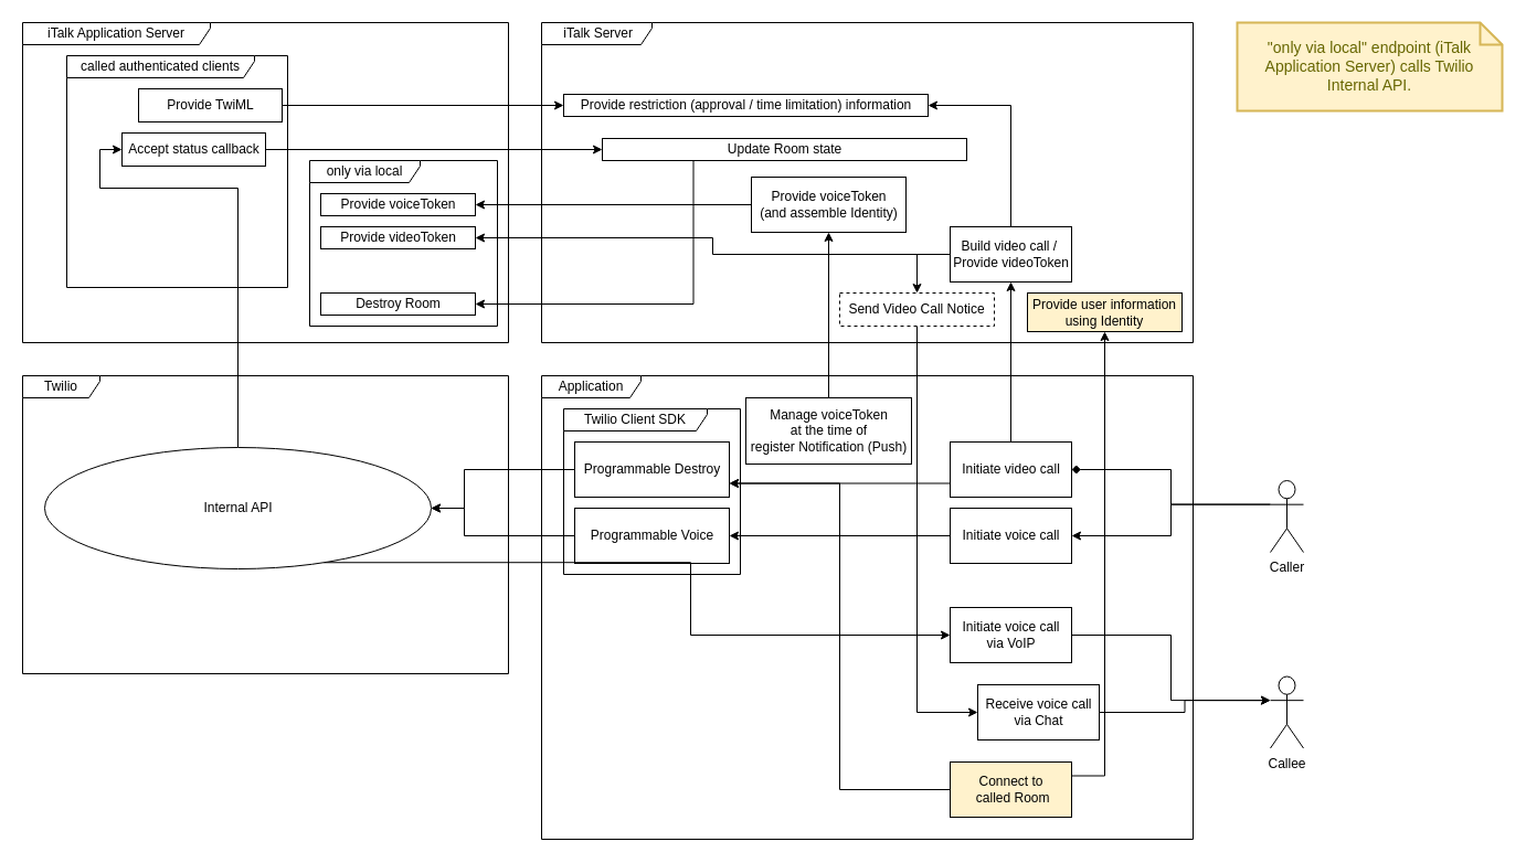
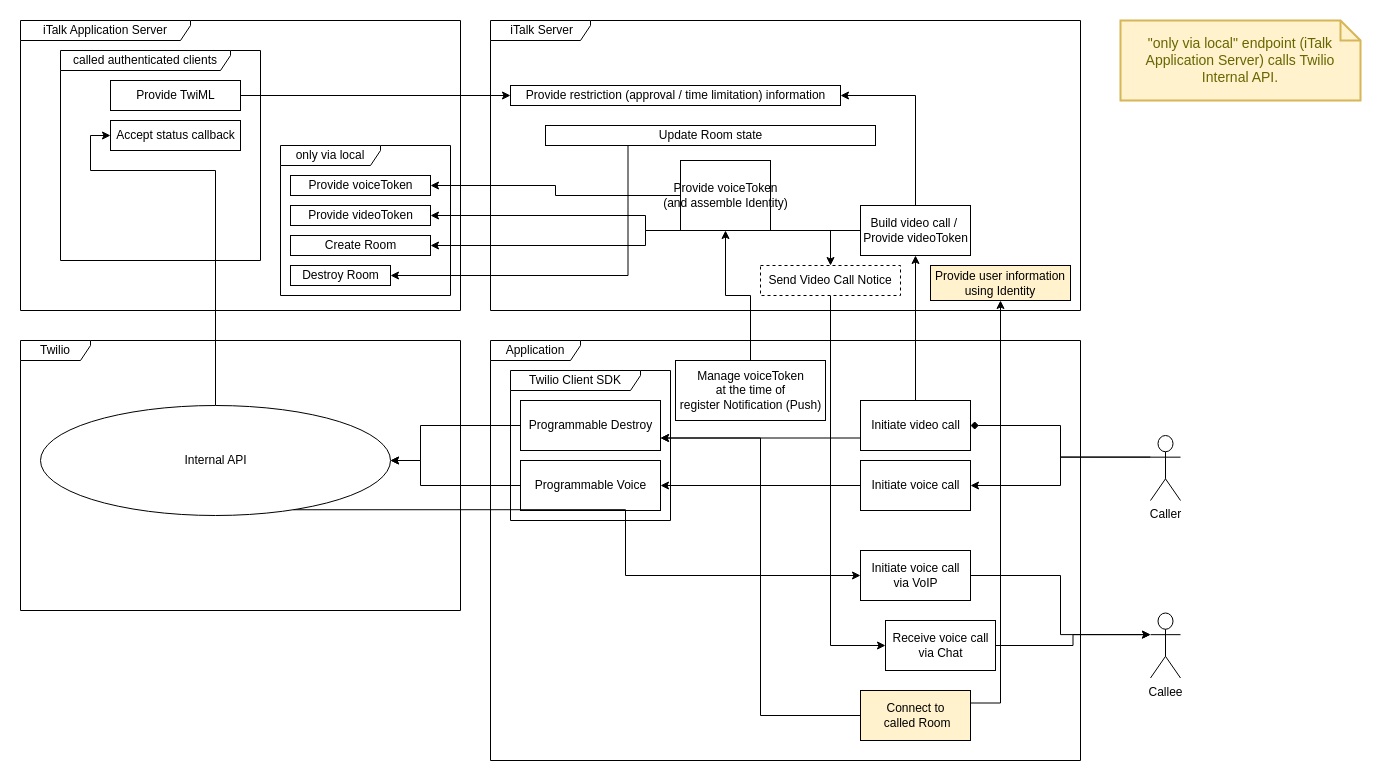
  <mxCell id="0" />
  <mxCell id="1" parent="0" />
  <mxCell id="2" value="Twilio" style="shape=umlFrame;whiteSpace=wrap;html=1;width=70;height=20;" vertex="1" parent="1"><mxGeometry x="20" y="340" width="440" height="270" as="geometry" /></mxCell>
  <mxCell id="3" value="&amp;nbsp;iTalk Server&lt;br&gt;" style="shape=umlFrame;whiteSpace=wrap;html=1;width=100;height=20;" vertex="1" parent="1"><mxGeometry x="490" y="20" width="590" height="290" as="geometry" /></mxCell>
  <mxCell id="4" value="iTalk Application Server" style="shape=umlFrame;whiteSpace=wrap;html=1;width=170;height=20;" vertex="1" parent="1"><mxGeometry x="20" y="20" width="440" height="290" as="geometry" /></mxCell>
  <mxCell id="5" value="Application" style="shape=umlFrame;whiteSpace=wrap;html=1;width=90;height=20;" vertex="1" parent="1"><mxGeometry x="490" y="340" width="590" height="420" as="geometry" /></mxCell>
  <mxCell id="6" value="Twilio Client SDK" style="shape=umlFrame;whiteSpace=wrap;html=1;width=130;height=20;" vertex="1" parent="1"><mxGeometry x="510" y="370" width="160" height="150" as="geometry" /></mxCell>
  <mxCell id="7" style="edgeStyle=orthogonalEdgeStyle;rounded=0;html=1;exitX=0;exitY=0.5;entryX=1;entryY=0.5;jettySize=auto;orthogonalLoop=1;" edge="1" parent="1" source="8" target="13"><mxGeometry relative="1" as="geometry"><Array as="points"><mxPoint x="420" y="425" /><mxPoint x="420" y="460" /></Array></mxGeometry></mxCell>
  <mxCell id="8" value="Programmable Destroy" style="html=1;" vertex="1" parent="1"><mxGeometry x="520" y="400" width="140" height="50" as="geometry" /></mxCell>
  <mxCell id="9" style="edgeStyle=orthogonalEdgeStyle;rounded=0;html=1;exitX=0;exitY=0.5;entryX=1;entryY=0.5;jettySize=auto;orthogonalLoop=1;" edge="1" parent="1" source="10" target="13"><mxGeometry relative="1" as="geometry"><Array as="points"><mxPoint x="420" y="485" /><mxPoint x="420" y="460" /></Array></mxGeometry></mxCell>
  <mxCell id="10" value="Programmable Voice" style="html=1;" vertex="1" parent="1"><mxGeometry x="520" y="460" width="140" height="50" as="geometry" /></mxCell>
  <mxCell id="11" style="edgeStyle=orthogonalEdgeStyle;rounded=0;html=1;exitX=0.75;exitY=1;entryX=0;entryY=0.5;jettySize=auto;orthogonalLoop=1;" edge="1" parent="1" source="13" target="43"><mxGeometry relative="1" as="geometry" /></mxCell>
  <mxCell id="12" style="edgeStyle=orthogonalEdgeStyle;rounded=0;html=1;exitX=0.5;exitY=0;entryX=0;entryY=0.5;jettySize=auto;orthogonalLoop=1;" edge="1" parent="1" source="13" target="24"><mxGeometry relative="1" as="geometry"><Array as="points"><mxPoint x="215" y="170" /><mxPoint x="90" y="170" /><mxPoint x="90" y="135" /></Array></mxGeometry></mxCell>
  <mxCell id="13" value="Internal API" style="ellipse;html=1;" vertex="1" parent="1"><mxGeometry x="40" y="405" width="350" height="110" as="geometry" /></mxCell>
  <mxCell id="14" value="only via local" style="shape=umlFrame;whiteSpace=wrap;html=1;width=100;height=20;" vertex="1" parent="1"><mxGeometry x="280" y="145" width="170" height="150" as="geometry" /></mxCell>
  <mxCell id="15" value="called authenticated clients" style="shape=umlFrame;whiteSpace=wrap;html=1;width=170;height=20;" vertex="1" parent="1"><mxGeometry x="60" y="50" width="200" height="210" as="geometry" /></mxCell>
  <mxCell id="16" value="Provide voiceToken" style="html=1;" vertex="1" parent="1"><mxGeometry x="290" y="175" width="140" height="20" as="geometry" /></mxCell>
  <mxCell id="17" value="Provide videoToken" style="html=1;" vertex="1" parent="1"><mxGeometry x="290" y="205" width="140" height="20" as="geometry" /></mxCell>
- <mxCell id="19" value="Destroy Room" style="html=1;" vertex="1" parent="1"><mxGeometry x="290" y="265" width="140" height="20" as="geometry" /></mxCell>
+ <mxCell id="18" value="Create Room" style="html=1;" vertex="1" parent="1"><mxGeometry x="290" y="235" width="140" height="20" as="geometry" /></mxCell>
+ <mxCell id="19" value="Destroy Room" style="html=1;" vertex="1" parent="1"><mxGeometry x="290" y="265" width="100" height="20" as="geometry" /></mxCell>
  <mxCell id="20" value="Provide restriction (approval / time limitation) information" style="html=1;gradientColor=#ffffff;" vertex="1" parent="1"><mxGeometry x="510" y="85" width="330" height="20" as="geometry" /></mxCell>
  <mxCell id="21" style="edgeStyle=orthogonalEdgeStyle;rounded=0;html=1;exitX=1;exitY=0.5;entryX=0;entryY=0.5;jettySize=auto;orthogonalLoop=1;" edge="1" parent="1" source="22" target="20"><mxGeometry relative="1" as="geometry" /></mxCell>
- <mxCell id="22" value="Provide TwiML" style="html=1;" vertex="1" parent="1"><mxGeometry x="125" y="80" width="130" height="30" as="geometry" /></mxCell>
- <mxCell id="23" style="edgeStyle=orthogonalEdgeStyle;rounded=0;html=1;exitX=1;exitY=0.5;entryX=0;entryY=0.5;jettySize=auto;orthogonalLoop=1;" edge="1" parent="1" source="24" target="51"><mxGeometry relative="1" as="geometry" /></mxCell>
+ <mxCell id="22" value="Provide TwiML" style="html=1;" vertex="1" parent="1"><mxGeometry x="110" y="80" width="130" height="30" as="geometry" /></mxCell>
  <mxCell id="24" value="Accept status callback" style="html=1;" vertex="1" parent="1"><mxGeometry x="110" y="120" width="130" height="30" as="geometry" /></mxCell>
  <mxCell id="25" style="edgeStyle=orthogonalEdgeStyle;rounded=0;html=1;exitX=0;exitY=0.333;exitPerimeter=0;entryX=1;entryY=0.5;jettySize=auto;orthogonalLoop=1;endArrow=diamond;" edge="1" parent="1" source="27" target="30"><mxGeometry relative="1" as="geometry" /></mxCell>
  <mxCell id="26" style="edgeStyle=orthogonalEdgeStyle;rounded=0;html=1;exitX=0;exitY=0.333;exitPerimeter=0;entryX=1;entryY=0.5;jettySize=auto;orthogonalLoop=1;" edge="1" parent="1" source="27" target="32"><mxGeometry relative="1" as="geometry" /></mxCell>
  <mxCell id="27" value="Caller" style="shape=umlActor;verticalLabelPosition=bottom;labelBackgroundColor=#ffffff;verticalAlign=top;html=1;outlineConnect=0;" vertex="1" parent="1"><mxGeometry x="1150" y="435" width="30" height="65" as="geometry" /></mxCell>
  <mxCell id="28" style="edgeStyle=orthogonalEdgeStyle;rounded=0;html=1;exitX=0.5;exitY=0;entryX=0.5;entryY=1;jettySize=auto;orthogonalLoop=1;" edge="1" parent="1" source="30" target="37"><mxGeometry relative="1" as="geometry"><mxPoint x="915" y="315" as="targetPoint" /></mxGeometry></mxCell>
  <mxCell id="29" style="edgeStyle=orthogonalEdgeStyle;rounded=0;html=1;exitX=0;exitY=0.75;entryX=1;entryY=0.75;jettySize=auto;orthogonalLoop=1;" edge="1" parent="1" source="30" target="8"><mxGeometry relative="1" as="geometry" /></mxCell>
  <mxCell id="30" value="Initiate video call" style="html=1;" vertex="1" parent="1"><mxGeometry x="860" y="400" width="110" height="50" as="geometry" /></mxCell>
  <mxCell id="31" style="edgeStyle=orthogonalEdgeStyle;rounded=0;html=1;exitX=0;exitY=0.5;entryX=1;entryY=0.5;jettySize=auto;orthogonalLoop=1;" edge="1" parent="1" source="32" target="10"><mxGeometry relative="1" as="geometry" /></mxCell>
  <mxCell id="32" value="Initiate voice call" style="html=1;" vertex="1" parent="1"><mxGeometry x="860" y="460" width="110" height="50" as="geometry" /></mxCell>
  <mxCell id="33" style="edgeStyle=orthogonalEdgeStyle;rounded=0;html=1;exitX=0.5;exitY=0;entryX=1;entryY=0.5;jettySize=auto;orthogonalLoop=1;" edge="1" parent="1" source="37" target="20"><mxGeometry relative="1" as="geometry"><mxPoint x="870.143" y="80.286" as="targetPoint" /></mxGeometry></mxCell>
  <mxCell id="34" style="edgeStyle=orthogonalEdgeStyle;rounded=0;html=1;exitX=0;exitY=0.5;entryX=1;entryY=0.5;jettySize=auto;orthogonalLoop=1;" edge="1" parent="1" source="37" target="17"><mxGeometry relative="1" as="geometry" /></mxCell>
+ <mxCell id="35" style="edgeStyle=orthogonalEdgeStyle;rounded=0;html=1;exitX=0;exitY=0.5;entryX=1;entryY=0.5;jettySize=auto;orthogonalLoop=1;" edge="1" parent="1" source="37" target="18"><mxGeometry relative="1" as="geometry" /></mxCell>
  <mxCell id="36" style="edgeStyle=orthogonalEdgeStyle;rounded=0;html=1;exitX=0;exitY=0.5;entryX=0.5;entryY=0;jettySize=auto;orthogonalLoop=1;" edge="1" parent="1" source="37" target="53"><mxGeometry relative="1" as="geometry" /></mxCell>
  <mxCell id="37" value="Build video call /&amp;nbsp;&lt;br&gt;Provide videoToken&lt;br&gt;" style="html=1;" vertex="1" parent="1"><mxGeometry x="860" y="205" width="110" height="50" as="geometry" /></mxCell>
  <mxCell id="38" style="edgeStyle=orthogonalEdgeStyle;rounded=0;html=1;exitX=0.5;exitY=0;entryX=0.5;entryY=1;jettySize=auto;orthogonalLoop=1;" edge="1" parent="1" source="39" target="41"><mxGeometry relative="1" as="geometry" /></mxCell>
  <mxCell id="39" value="Manage voiceToken&lt;br&gt;&amp;nbsp;at the time of&amp;nbsp;&lt;br&gt;register Notification (Push)&lt;br&gt;" style="html=1;" vertex="1" parent="1"><mxGeometry x="675" y="360" width="150" height="60" as="geometry" /></mxCell>
  <mxCell id="40" style="edgeStyle=orthogonalEdgeStyle;rounded=0;html=1;exitX=0;exitY=0.5;entryX=1;entryY=0.5;jettySize=auto;orthogonalLoop=1;" edge="1" parent="1" source="41" target="16"><mxGeometry relative="1" as="geometry" /></mxCell>
- <mxCell id="41" value="Provide voiceToken&lt;br&gt;(and assemble Identity)&lt;br&gt;" style="html=1;" vertex="1" parent="1"><mxGeometry x="680" y="160" width="140" height="50" as="geometry" /></mxCell>
+ <mxCell id="41" value="Provide voiceToken&lt;br&gt;(and assemble Identity)&lt;br&gt;" style="html=1;" vertex="1" parent="1"><mxGeometry x="680" y="160" width="90" height="70" as="geometry" /></mxCell>
  <mxCell id="42" style="edgeStyle=orthogonalEdgeStyle;rounded=0;html=1;exitX=1;exitY=0.5;entryX=0;entryY=0.333;entryPerimeter=0;jettySize=auto;orthogonalLoop=1;" edge="1" parent="1" source="43" target="44"><mxGeometry relative="1" as="geometry" /></mxCell>
  <mxCell id="43" value="Initiate voice call&lt;br&gt;via VoIP&lt;br&gt;" style="html=1;" vertex="1" parent="1"><mxGeometry x="860" y="550" width="110" height="50" as="geometry" /></mxCell>
  <mxCell id="44" value="Callee&lt;br&gt;&lt;br&gt;" style="shape=umlActor;verticalLabelPosition=bottom;labelBackgroundColor=#ffffff;verticalAlign=top;html=1;outlineConnect=0;" vertex="1" parent="1"><mxGeometry x="1150" y="612.5" width="30" height="65" as="geometry" /></mxCell>
  <mxCell id="45" style="edgeStyle=orthogonalEdgeStyle;rounded=0;html=1;exitX=1;exitY=0.5;entryX=0;entryY=0.333;entryPerimeter=0;jettySize=auto;orthogonalLoop=1;" edge="1" parent="1" source="46" target="44"><mxGeometry relative="1" as="geometry" /></mxCell>
  <mxCell id="46" value="Receive voice call&lt;br&gt;via Chat" style="html=1;" vertex="1" parent="1"><mxGeometry x="885" y="620" width="110" height="50" as="geometry" /></mxCell>
  <mxCell id="47" style="edgeStyle=orthogonalEdgeStyle;rounded=0;html=1;exitX=0;exitY=0.5;entryX=1;entryY=0.75;jettySize=auto;orthogonalLoop=1;" edge="1" parent="1" source="49" target="8"><mxGeometry relative="1" as="geometry" /></mxCell>
  <mxCell id="48" style="edgeStyle=orthogonalEdgeStyle;rounded=0;html=1;exitX=1;exitY=0.25;entryX=0.5;entryY=1;jettySize=auto;orthogonalLoop=1;" edge="1" parent="1" source="49" target="54"><mxGeometry relative="1" as="geometry" /></mxCell>
  <mxCell id="49" value="Connect to&lt;br&gt;&amp;nbsp;called Room" style="html=1;fillColor=#fff2cc;" vertex="1" parent="1"><mxGeometry x="860" y="690" width="110" height="50" as="geometry" /></mxCell>
  <mxCell id="50" style="edgeStyle=orthogonalEdgeStyle;rounded=0;html=1;exitX=0.25;exitY=1;entryX=1;entryY=0.5;jettySize=auto;orthogonalLoop=1;" edge="1" parent="1" source="51" target="19"><mxGeometry relative="1" as="geometry" /></mxCell>
  <mxCell id="51" value="Update Room state" style="html=1;gradientColor=#ffffff;" vertex="1" parent="1"><mxGeometry x="545" y="125" width="330" height="20" as="geometry" /></mxCell>
  <mxCell id="52" style="edgeStyle=orthogonalEdgeStyle;rounded=0;html=1;exitX=0.5;exitY=1;entryX=0;entryY=0.5;jettySize=auto;orthogonalLoop=1;" edge="1" parent="1" source="53" target="46"><mxGeometry relative="1" as="geometry" /></mxCell>
  <mxCell id="53" value="Send Video Call Notice" style="rounded=0;whiteSpace=wrap;html=1;dashed=1;" vertex="1" parent="1"><mxGeometry x="760" y="265" width="140" height="30" as="geometry" /></mxCell>
  <mxCell id="54" value="Provide user information using Identity" style="rounded=0;whiteSpace=wrap;html=1;fillColor=#fff2cc;" vertex="1" parent="1"><mxGeometry x="930" y="265" width="140" height="35" as="geometry" /></mxCell>
  <mxCell id="55" value="&quot;only via local&quot; endpoint (iTalk Application Server) calls Twilio Internal API." style="shape=note;strokeWidth=2;fontSize=14;size=20;whiteSpace=wrap;html=1;fillColor=#fff2cc;strokeColor=#d6b656;fontColor=#666600;" vertex="1" parent="1"><mxGeometry x="1120" y="20" width="240" height="80" as="geometry" /></mxCell>
